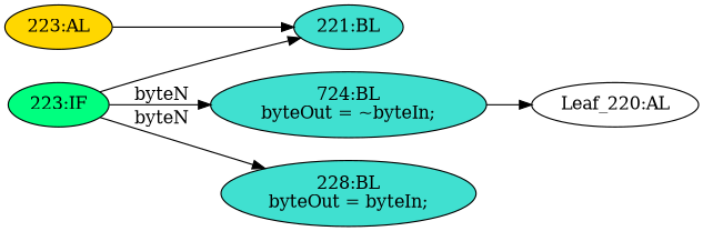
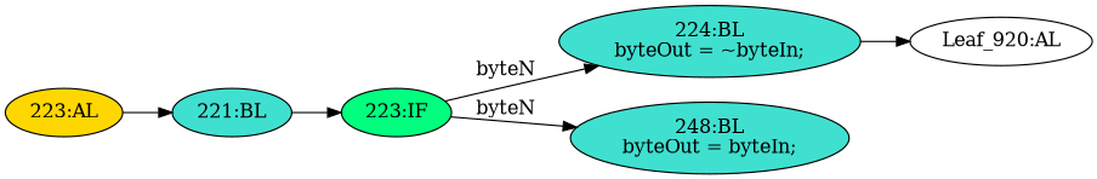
  strict digraph {
    rankdir=LR
    node [fillcolor=turquoise statements="[]" style=filled typ=Block]
    edge [cond="[]" lineno=None]
    n1 [ast="<pyverilog.vparser.ast.Block object at 0x7f5e5aafec10>" label="221:BL"]
    n2 [ast="<pyverilog.vparser.ast.IfStatement object at 0x7f5e5ab4d2d0>" fillcolor=springgreen label="223:IF" typ=IfStatement]
-   n3 [ast="<pyverilog.vparser.ast.Block object at 0x7f5e5ab5b090>" label="724:BL\nbyteOut = ~byteIn;" statements="[<pyverilog.vparser.ast.BlockingSubstitution object at 0x7f5e5ab4dc50>]"]
-   n4 [ast="<pyverilog.vparser.ast.Block object at 0x7f5e5ab4de50>" label="228:BL\nbyteOut = byteIn;" statements="[<pyverilog.vparser.ast.BlockingSubstitution object at 0x7f5e5ab4da10>]"]
-   n5 [def_var="['byteOut']" label="Leaf_220:AL" fillcolor="" statements="" style="" typ=""]
+   n3 [ast="<pyverilog.vparser.ast.Block object at 0x7f5e5ab5b090>" label="224:BL\nbyteOut = ~byteIn;" statements="[<pyverilog.vparser.ast.BlockingSubstitution object at 0x7f5e5ab4dc50>]"]
+   n4 [ast="<pyverilog.vparser.ast.Block object at 0x7f5e5ab4de50>" label="248:BL\nbyteOut = byteIn;" statements="[<pyverilog.vparser.ast.BlockingSubstitution object at 0x7f5e5ab4da10>]"]
+   n5 [def_var="['byteOut']" label="Leaf_920:AL" fillcolor="" statements="" style="" typ=""]
    n6 [ast="<pyverilog.vparser.ast.Always object at 0x7f5e5ab5b190>" clk_sens=False fillcolor=gold label="223:AL" sens="['byteIn', 'byteN']" typ=Always use_var="['byteN', 'byteIn']"]
-   n2 -> n1
+   n1 -> n2
    n2 -> n3 [cond="['byteN']" label=byteN lineno=223]
    n2 -> n4 [cond="['byteN']" label=byteN lineno=223]
    n3 -> n5
    n6 -> n1
  }
